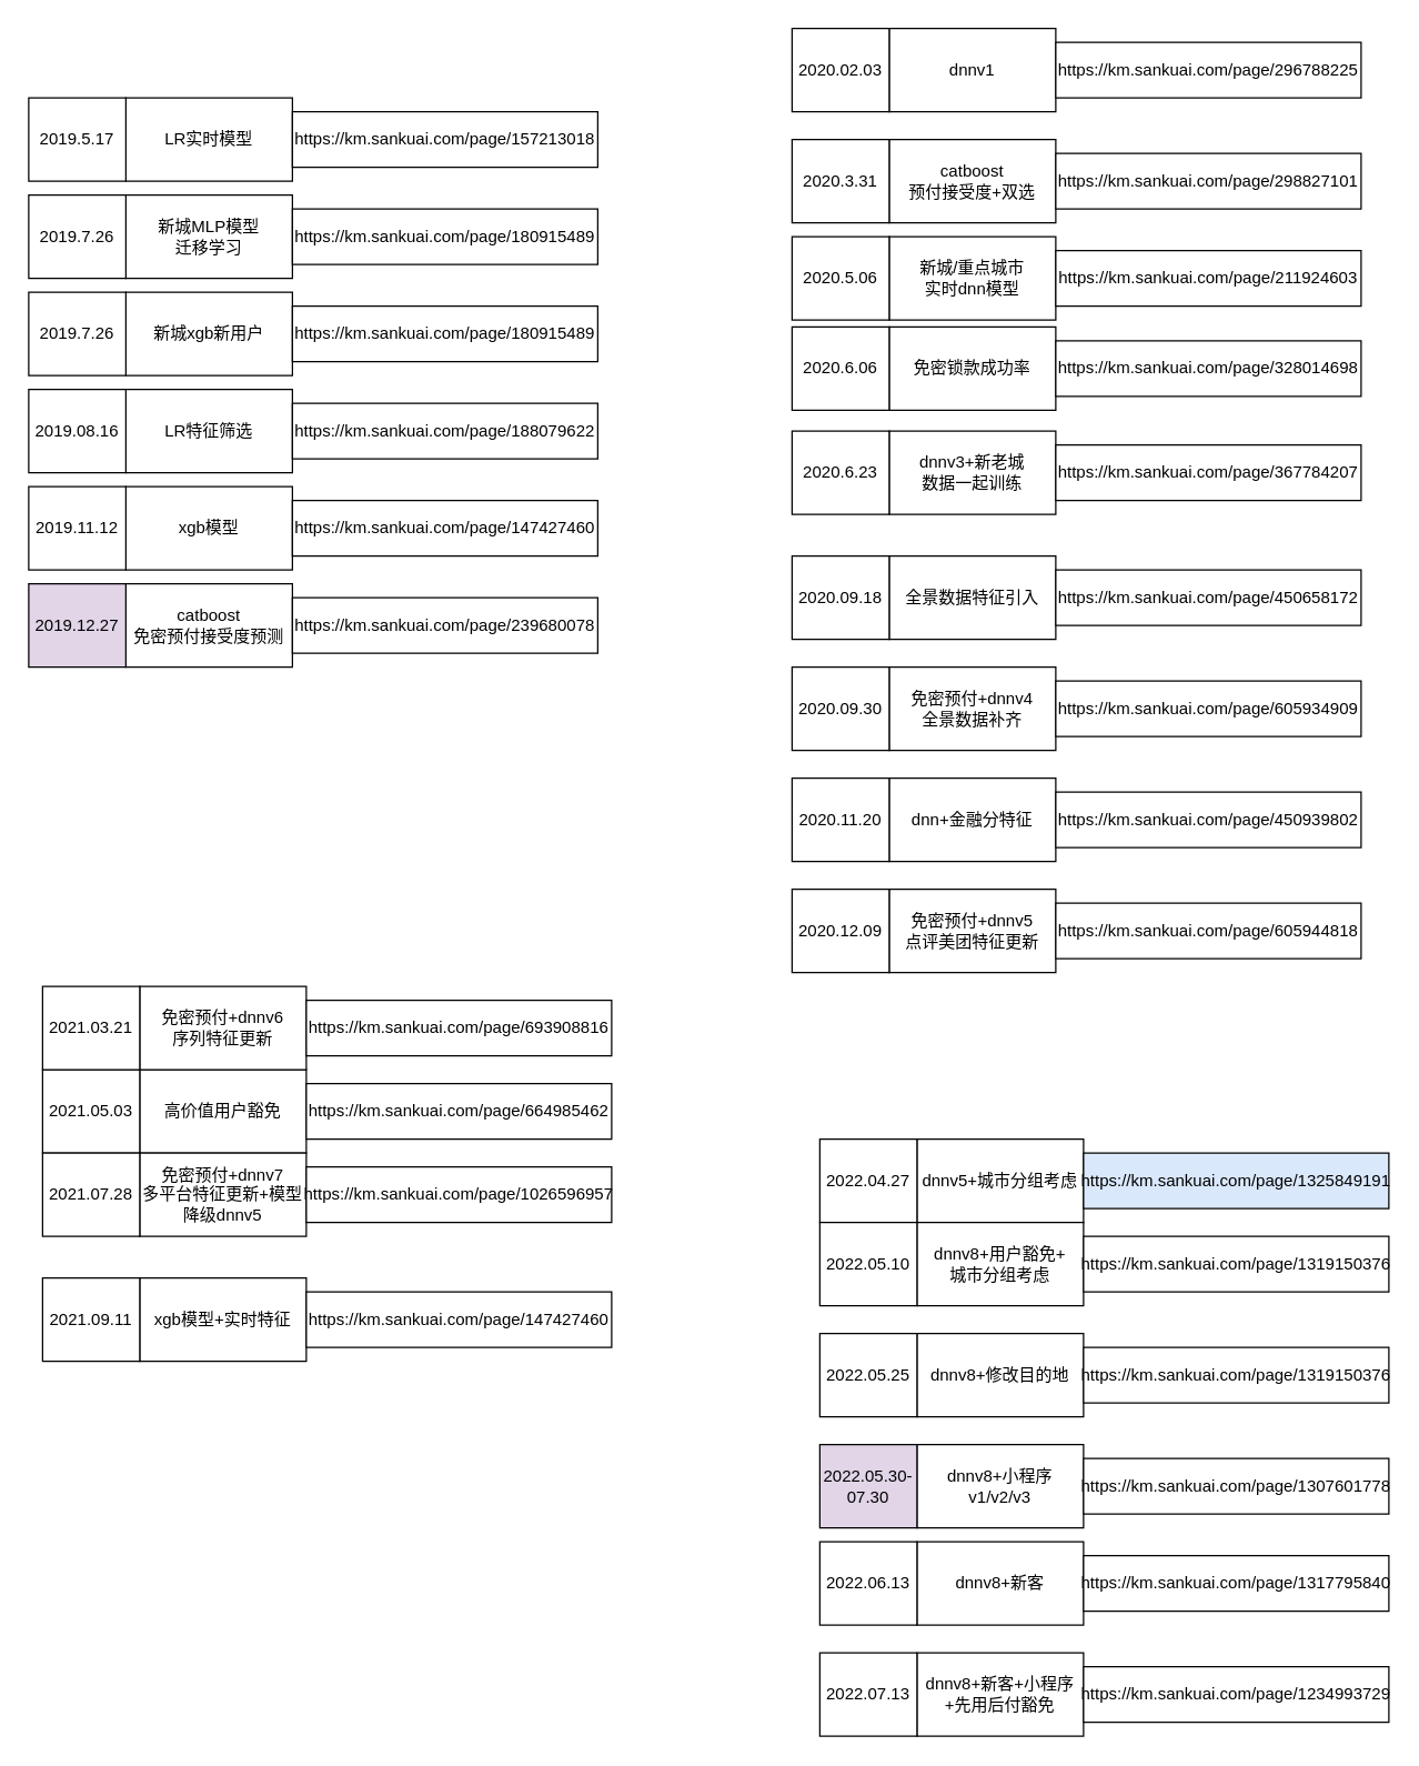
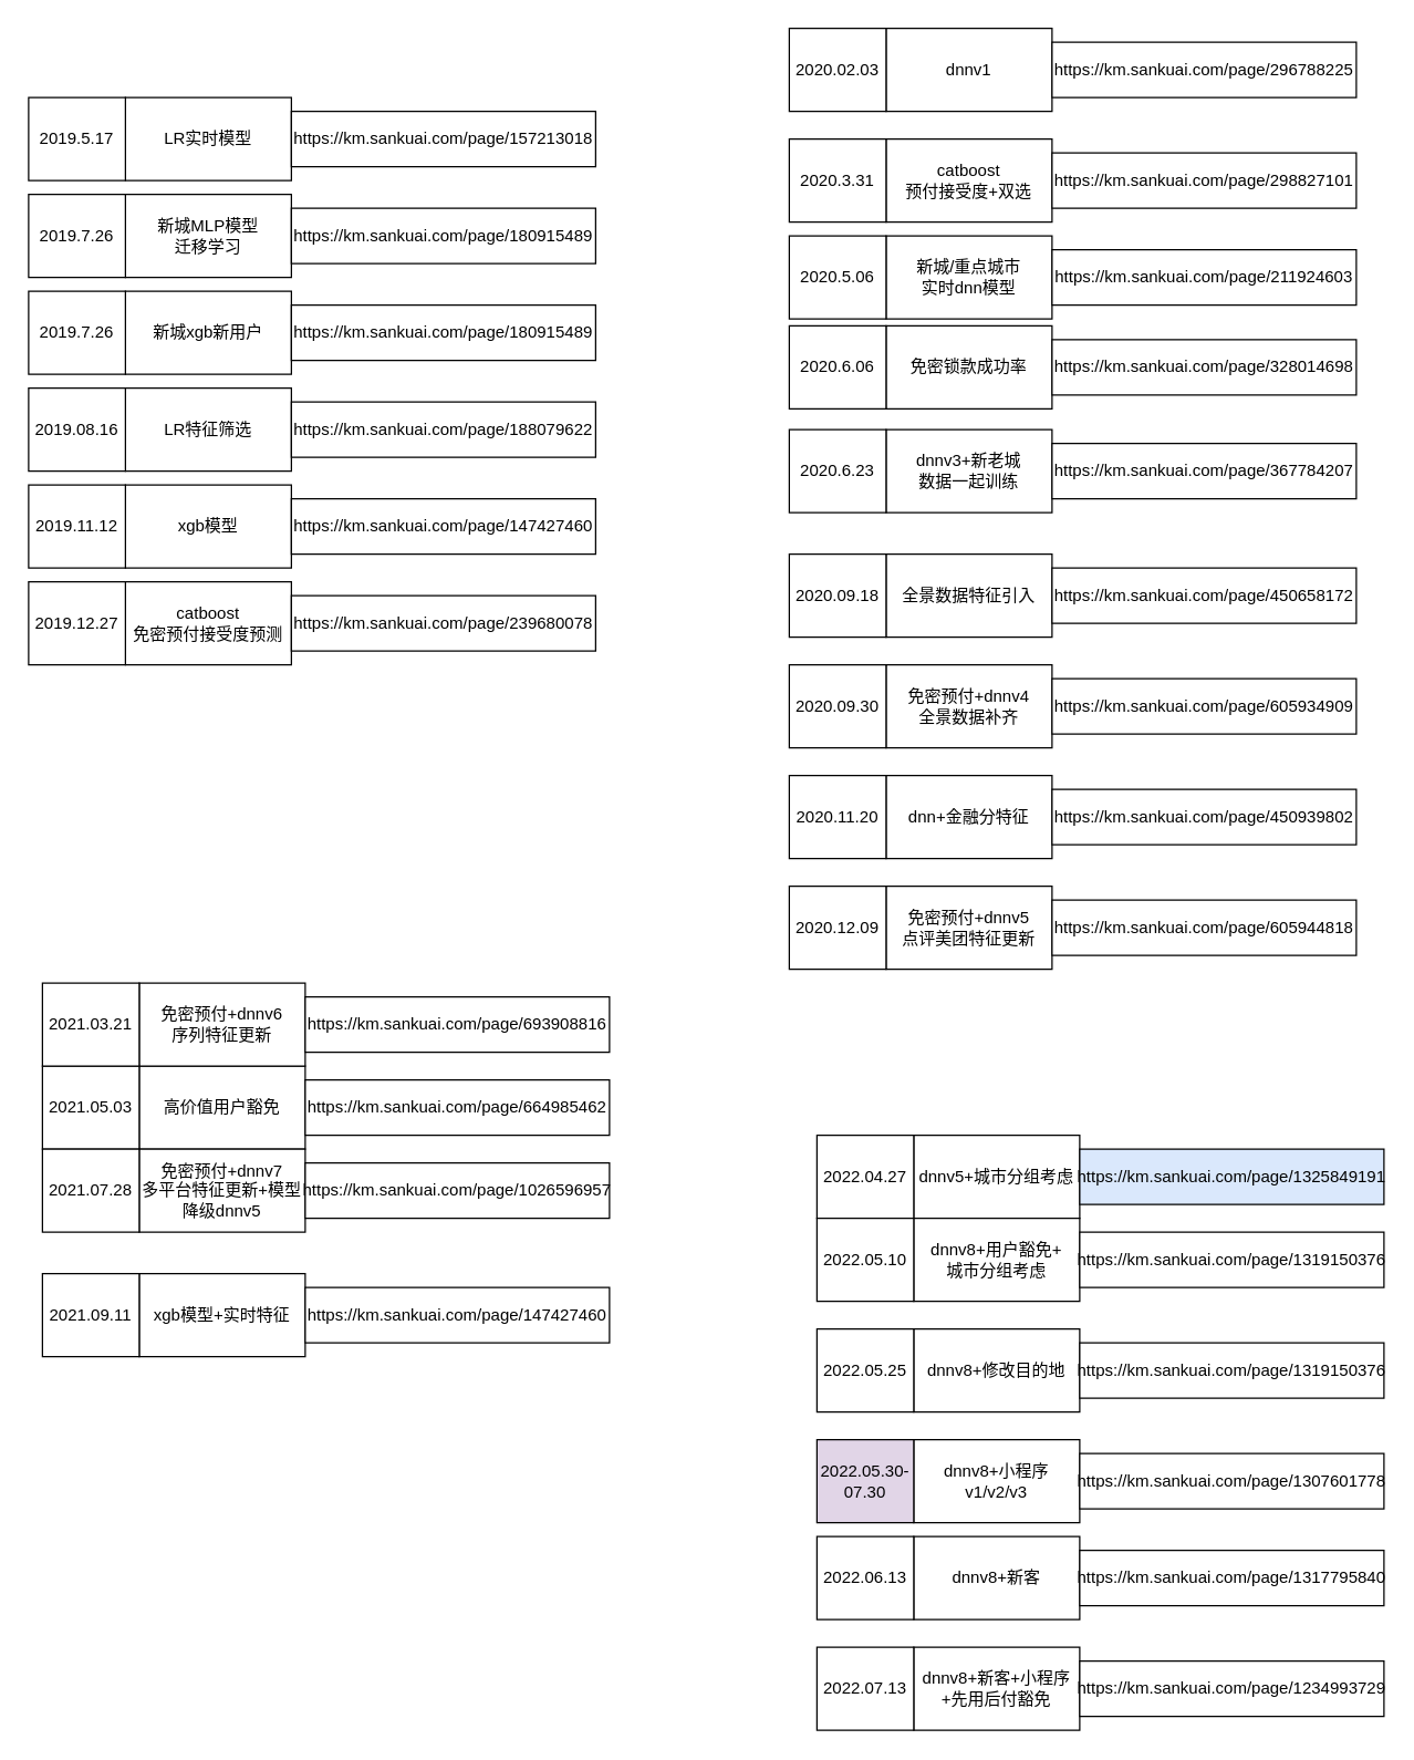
  <mxCell id="0" />
  <mxCell id="1" parent="0" />
  <mxCell id="2" value="LR实时模型" style="rounded=0;whiteSpace=wrap;html=1;" vertex="1" parent="1"><mxGeometry x="90" y="70" width="120" height="60" as="geometry" /></mxCell>
  <mxCell id="3" value="2019.5.17" style="rounded=0;whiteSpace=wrap;html=1;" vertex="1" parent="1"><mxGeometry x="20" y="70" width="70" height="60" as="geometry" /></mxCell>
  <mxCell id="4" value="https://km.sankuai.com/page/157213018" style="rounded=0;whiteSpace=wrap;html=1;" vertex="1" parent="1"><mxGeometry x="210" y="80" width="220" height="40" as="geometry" /></mxCell>
  <mxCell id="5" value="xgb模型" style="rounded=0;whiteSpace=wrap;html=1;" vertex="1" parent="1"><mxGeometry x="90" y="350" width="120" height="60" as="geometry" /></mxCell>
  <mxCell id="6" value="2019.11.12" style="rounded=0;whiteSpace=wrap;html=1;" vertex="1" parent="1"><mxGeometry x="20" y="350" width="70" height="60" as="geometry" /></mxCell>
  <mxCell id="7" value="https://km.sankuai.com/page/147427460" style="rounded=0;whiteSpace=wrap;html=1;" vertex="1" parent="1"><mxGeometry x="210" y="360" width="220" height="40" as="geometry" /></mxCell>
  <mxCell id="8" value="高价值用户豁免" style="rounded=0;whiteSpace=wrap;html=1;" vertex="1" parent="1"><mxGeometry x="100" y="770" width="120" height="60" as="geometry" /></mxCell>
  <mxCell id="9" value="2021.05.03" style="rounded=0;whiteSpace=wrap;html=1;" vertex="1" parent="1"><mxGeometry x="30" y="770" width="70" height="60" as="geometry" /></mxCell>
  <mxCell id="10" value="https://km.sankuai.com/page/664985462" style="rounded=0;whiteSpace=wrap;html=1;" vertex="1" parent="1"><mxGeometry x="220" y="780" width="220" height="40" as="geometry" /></mxCell>
  <mxCell id="11" value="xgb模型+实时特征" style="rounded=0;whiteSpace=wrap;html=1;" vertex="1" parent="1"><mxGeometry x="100" y="920" width="120" height="60" as="geometry" /></mxCell>
  <mxCell id="12" value="2021.09.11" style="rounded=0;whiteSpace=wrap;html=1;" vertex="1" parent="1"><mxGeometry x="30" y="920" width="70" height="60" as="geometry" /></mxCell>
  <mxCell id="13" value="https://km.sankuai.com/page/147427460" style="rounded=0;whiteSpace=wrap;html=1;" vertex="1" parent="1"><mxGeometry x="220" y="930" width="220" height="40" as="geometry" /></mxCell>
  <mxCell id="14" value="dnn+金融分特征" style="rounded=0;whiteSpace=wrap;html=1;" vertex="1" parent="1"><mxGeometry x="640" y="560" width="120" height="60" as="geometry" /></mxCell>
  <mxCell id="15" value="2020.11.20" style="rounded=0;whiteSpace=wrap;html=1;" vertex="1" parent="1"><mxGeometry x="570" y="560" width="70" height="60" as="geometry" /></mxCell>
  <mxCell id="16" value="https://km.sankuai.com/page/450939802" style="rounded=0;whiteSpace=wrap;html=1;" vertex="1" parent="1"><mxGeometry x="760" y="570" width="220" height="40" as="geometry" /></mxCell>
  <mxCell id="17" value="catboost &lt;br&gt;免密预付接受度预测" style="rounded=0;whiteSpace=wrap;html=1;" vertex="1" parent="1"><mxGeometry x="90" y="420" width="120" height="60" as="geometry" /></mxCell>
- <mxCell id="18" value="2019.12.27" style="rounded=0;whiteSpace=wrap;html=1;fillColor=#e1d5e7;" vertex="1" parent="1"><mxGeometry x="20" y="420" width="70" height="60" as="geometry" /></mxCell>
+ <mxCell id="18" value="2019.12.27" style="rounded=0;whiteSpace=wrap;html=1;" vertex="1" parent="1"><mxGeometry x="20" y="420" width="70" height="60" as="geometry" /></mxCell>
  <mxCell id="19" value="https://km.sankuai.com/page/239680078" style="rounded=0;whiteSpace=wrap;html=1;" vertex="1" parent="1"><mxGeometry x="210" y="430" width="220" height="40" as="geometry" /></mxCell>
  <mxCell id="20" value="免密预付+dnnv4&lt;br&gt;全景数据补齐" style="rounded=0;whiteSpace=wrap;html=1;" vertex="1" parent="1"><mxGeometry x="640" y="480" width="120" height="60" as="geometry" /></mxCell>
  <mxCell id="21" value="2020.09.30" style="rounded=0;whiteSpace=wrap;html=1;" vertex="1" parent="1"><mxGeometry x="570" y="480" width="70" height="60" as="geometry" /></mxCell>
  <mxCell id="22" value="https://km.sankuai.com/page/605934909" style="rounded=0;whiteSpace=wrap;html=1;" vertex="1" parent="1"><mxGeometry x="760" y="490" width="220" height="40" as="geometry" /></mxCell>
  <mxCell id="23" value="免密预付+dnnv5&lt;br&gt;点评美团特征更新" style="rounded=0;whiteSpace=wrap;html=1;" vertex="1" parent="1"><mxGeometry x="640" y="640" width="120" height="60" as="geometry" /></mxCell>
  <mxCell id="24" value="2020.12.09" style="rounded=0;whiteSpace=wrap;html=1;" vertex="1" parent="1"><mxGeometry x="570" y="640" width="70" height="60" as="geometry" /></mxCell>
  <mxCell id="25" value="https://km.sankuai.com/page/605944818" style="rounded=0;whiteSpace=wrap;html=1;" vertex="1" parent="1"><mxGeometry x="760" y="650" width="220" height="40" as="geometry" /></mxCell>
  <mxCell id="26" value="免密预付+dnnv6&lt;br&gt;序列特征更新" style="rounded=0;whiteSpace=wrap;html=1;" vertex="1" parent="1"><mxGeometry x="100" y="710" width="120" height="60" as="geometry" /></mxCell>
  <mxCell id="27" value="2021.03.21" style="rounded=0;whiteSpace=wrap;html=1;" vertex="1" parent="1"><mxGeometry x="30" y="710" width="70" height="60" as="geometry" /></mxCell>
  <mxCell id="28" value="https://km.sankuai.com/page/693908816" style="rounded=0;whiteSpace=wrap;html=1;" vertex="1" parent="1"><mxGeometry x="220" y="720" width="220" height="40" as="geometry" /></mxCell>
  <mxCell id="29" value="免密预付+dnnv7&lt;br&gt;多平台特征更新+模型降级dnnv5" style="rounded=0;whiteSpace=wrap;html=1;" vertex="1" parent="1"><mxGeometry x="100" y="830" width="120" height="60" as="geometry" /></mxCell>
  <mxCell id="30" value="2021.07.28" style="rounded=0;whiteSpace=wrap;html=1;" vertex="1" parent="1"><mxGeometry x="30" y="830" width="70" height="60" as="geometry" /></mxCell>
  <mxCell id="31" value="https://km.sankuai.com/page/1026596957" style="rounded=0;whiteSpace=wrap;html=1;" vertex="1" parent="1"><mxGeometry x="220" y="840" width="220" height="40" as="geometry" /></mxCell>
  <mxCell id="32" value="全景数据特征引入" style="rounded=0;whiteSpace=wrap;html=1;" vertex="1" parent="1"><mxGeometry x="640" y="400" width="120" height="60" as="geometry" /></mxCell>
  <mxCell id="33" value="2020.09.18" style="rounded=0;whiteSpace=wrap;html=1;" vertex="1" parent="1"><mxGeometry x="570" y="400" width="70" height="60" as="geometry" /></mxCell>
  <mxCell id="34" value="https://km.sankuai.com/page/450658172" style="rounded=0;whiteSpace=wrap;html=1;" vertex="1" parent="1"><mxGeometry x="760" y="410" width="220" height="40" as="geometry" /></mxCell>
  <mxCell id="35" value="新城MLP模型&lt;br&gt;迁移学习" style="rounded=0;whiteSpace=wrap;html=1;" vertex="1" parent="1"><mxGeometry x="90" y="140" width="120" height="60" as="geometry" /></mxCell>
  <mxCell id="36" value="2019.7.26" style="rounded=0;whiteSpace=wrap;html=1;" vertex="1" parent="1"><mxGeometry x="20" y="140" width="70" height="60" as="geometry" /></mxCell>
  <mxCell id="37" value="https://km.sankuai.com/page/180915489" style="rounded=0;whiteSpace=wrap;html=1;" vertex="1" parent="1"><mxGeometry x="210" y="150" width="220" height="40" as="geometry" /></mxCell>
  <mxCell id="38" value="新城xgb新用户" style="rounded=0;whiteSpace=wrap;html=1;" vertex="1" parent="1"><mxGeometry x="90" y="210" width="120" height="60" as="geometry" /></mxCell>
  <mxCell id="39" value="2019.7.26" style="rounded=0;whiteSpace=wrap;html=1;" vertex="1" parent="1"><mxGeometry x="20" y="210" width="70" height="60" as="geometry" /></mxCell>
  <mxCell id="40" value="https://km.sankuai.com/page/180915489" style="rounded=0;whiteSpace=wrap;html=1;" vertex="1" parent="1"><mxGeometry x="210" width="220" height="40" as="geometry" y="220" /></mxCell>
  <mxCell id="41" value="新城/重点城市&lt;br&gt;实时dnn模型" style="rounded=0;whiteSpace=wrap;html=1;" vertex="1" parent="1"><mxGeometry x="640" y="170" width="120" height="60" as="geometry" /></mxCell>
  <mxCell id="42" value="2020.5.06" style="rounded=0;whiteSpace=wrap;html=1;" vertex="1" parent="1"><mxGeometry x="570" y="170" width="70" height="60" as="geometry" /></mxCell>
  <mxCell id="43" value="https://km.sankuai.com/page/211924603" style="rounded=0;whiteSpace=wrap;html=1;" vertex="1" parent="1"><mxGeometry x="760" y="180" width="220" height="40" as="geometry" /></mxCell>
  <mxCell id="44" value="LR特征筛选" style="rounded=0;whiteSpace=wrap;html=1;" vertex="1" parent="1"><mxGeometry x="90" y="280" width="120" height="60" as="geometry" /></mxCell>
  <mxCell id="45" value="2019.08.16" style="rounded=0;whiteSpace=wrap;html=1;" vertex="1" parent="1"><mxGeometry x="20" y="280" width="70" height="60" as="geometry" /></mxCell>
  <mxCell id="46" value="https://km.sankuai.com/page/188079622" style="rounded=0;whiteSpace=wrap;html=1;" vertex="1" parent="1"><mxGeometry x="210" y="290" width="220" height="40" as="geometry" /></mxCell>
  <mxCell id="47" value="catboost&lt;br&gt;预付接受度+双选" style="rounded=0;whiteSpace=wrap;html=1;" vertex="1" parent="1"><mxGeometry x="640" y="100" width="120" height="60" as="geometry" /></mxCell>
  <mxCell id="48" value="2020.3.31" style="rounded=0;whiteSpace=wrap;html=1;" vertex="1" parent="1"><mxGeometry x="570" y="100" width="70" height="60" as="geometry" /></mxCell>
  <mxCell id="49" value="https://km.sankuai.com/page/298827101" style="rounded=0;whiteSpace=wrap;html=1;" vertex="1" parent="1"><mxGeometry x="760" y="110" width="220" height="40" as="geometry" /></mxCell>
  <mxCell id="50" value="免密锁款成功率" style="rounded=0;whiteSpace=wrap;html=1;" vertex="1" parent="1"><mxGeometry x="640" y="235" width="120" height="60" as="geometry" /></mxCell>
  <mxCell id="51" value="2020.6.06" style="rounded=0;whiteSpace=wrap;html=1;" vertex="1" parent="1"><mxGeometry x="570" y="235" width="70" height="60" as="geometry" /></mxCell>
  <mxCell id="52" value="https://km.sankuai.com/page/328014698" style="rounded=0;whiteSpace=wrap;html=1;" vertex="1" parent="1"><mxGeometry x="760" y="245" width="220" height="40" as="geometry" /></mxCell>
  <mxCell id="53" value="dnnv3+新老城&lt;br&gt;数据一起训练" style="rounded=0;whiteSpace=wrap;html=1;" vertex="1" parent="1"><mxGeometry x="640" y="310" width="120" height="60" as="geometry" /></mxCell>
  <mxCell id="54" value="2020.6.23" style="rounded=0;whiteSpace=wrap;html=1;" vertex="1" parent="1"><mxGeometry x="570" y="310" width="70" height="60" as="geometry" /></mxCell>
  <mxCell id="55" value="https://km.sankuai.com/page/367784207" style="rounded=0;whiteSpace=wrap;html=1;" vertex="1" parent="1"><mxGeometry x="760" y="320" width="220" height="40" as="geometry" /></mxCell>
  <mxCell id="56" value="dnnv1" style="rounded=0;whiteSpace=wrap;html=1;" vertex="1" parent="1"><mxGeometry x="640" y="20" width="120" height="60" as="geometry" /></mxCell>
  <mxCell id="57" value="2020.02.03" style="rounded=0;whiteSpace=wrap;html=1;" vertex="1" parent="1"><mxGeometry x="570" y="20" width="70" height="60" as="geometry" /></mxCell>
  <mxCell id="58" value="https://km.sankuai.com/page/296788225" style="rounded=0;whiteSpace=wrap;html=1;" vertex="1" parent="1"><mxGeometry x="760" y="30" width="220" height="40" as="geometry" /></mxCell>
  <mxCell id="59" value="dnnv5+城市分组考虑" style="rounded=0;whiteSpace=wrap;html=1;" vertex="1" parent="1"><mxGeometry x="660" y="820" width="120" height="60" as="geometry" /></mxCell>
  <mxCell id="60" value="2022.04.27" style="rounded=0;whiteSpace=wrap;html=1;" vertex="1" parent="1"><mxGeometry x="590" y="820" width="70" height="60" as="geometry" /></mxCell>
  <mxCell id="61" value="https://km.sankuai.com/page/1325849191" style="rounded=0;whiteSpace=wrap;html=1;fillColor=#dae8fc;" vertex="1" parent="1"><mxGeometry x="780" y="830" width="220" height="40" as="geometry" /></mxCell>
  <mxCell id="62" value="dnnv8+用户豁免+&lt;br&gt;城市分组考虑" style="rounded=0;whiteSpace=wrap;html=1;" vertex="1" parent="1"><mxGeometry x="660" y="880" width="120" height="60" as="geometry" /></mxCell>
  <mxCell id="63" value="2022.05.10" style="rounded=0;whiteSpace=wrap;html=1;" vertex="1" parent="1"><mxGeometry x="590" y="880" width="70" height="60" as="geometry" /></mxCell>
  <mxCell id="64" value="https://km.sankuai.com/page/1319150376" style="rounded=0;whiteSpace=wrap;html=1;" vertex="1" parent="1"><mxGeometry x="780" y="890" width="220" height="40" as="geometry" /></mxCell>
  <mxCell id="65" value="dnnv8+小程序v1/v2/v3" style="rounded=0;whiteSpace=wrap;html=1;" vertex="1" parent="1"><mxGeometry x="660" y="1040" width="120" height="60" as="geometry" /></mxCell>
  <mxCell id="66" value="2022.05.30-07.30" style="rounded=0;whiteSpace=wrap;html=1;fillColor=#e1d5e7;" vertex="1" parent="1"><mxGeometry x="590" y="1040" width="70" height="60" as="geometry" /></mxCell>
  <mxCell id="67" value="https://km.sankuai.com/page/1307601778" style="rounded=0;whiteSpace=wrap;html=1;" vertex="1" parent="1"><mxGeometry x="780" y="1050" width="220" height="40" as="geometry" /></mxCell>
  <mxCell id="68" value="dnnv8+修改目的地" style="rounded=0;whiteSpace=wrap;html=1;" vertex="1" parent="1"><mxGeometry x="660" y="960" width="120" height="60" as="geometry" /></mxCell>
  <mxCell id="69" value="2022.05.25" style="rounded=0;whiteSpace=wrap;html=1;" vertex="1" parent="1"><mxGeometry x="590" y="960" width="70" height="60" as="geometry" /></mxCell>
  <mxCell id="70" value="https://km.sankuai.com/page/1319150376" style="rounded=0;whiteSpace=wrap;html=1;" vertex="1" parent="1"><mxGeometry x="780" y="970" width="220" height="40" as="geometry" /></mxCell>
  <mxCell id="71" value="dnnv8+新客" style="rounded=0;whiteSpace=wrap;html=1;" vertex="1" parent="1"><mxGeometry x="660" y="1110" width="120" height="60" as="geometry" /></mxCell>
  <mxCell id="72" value="2022.06.13" style="rounded=0;whiteSpace=wrap;html=1;" vertex="1" parent="1"><mxGeometry x="590" y="1110" width="70" height="60" as="geometry" /></mxCell>
  <mxCell id="73" value="https://km.sankuai.com/page/1317795840" style="rounded=0;whiteSpace=wrap;html=1;" vertex="1" parent="1"><mxGeometry x="780" y="1120" width="220" height="40" as="geometry" /></mxCell>
  <mxCell id="74" value="dnnv8+新客+小程序&lt;br&gt;+先用后付豁免" style="rounded=0;whiteSpace=wrap;html=1;" vertex="1" parent="1"><mxGeometry x="660" y="1190" width="120" height="60" as="geometry" /></mxCell>
  <mxCell id="75" value="2022.07.13" style="rounded=0;whiteSpace=wrap;html=1;" vertex="1" parent="1"><mxGeometry x="590" y="1190" width="70" height="60" as="geometry" /></mxCell>
  <mxCell id="76" value="https://km.sankuai.com/page/1234993729" style="rounded=0;whiteSpace=wrap;html=1;" vertex="1" parent="1"><mxGeometry x="780" y="1200" width="220" height="40" as="geometry" /></mxCell>
